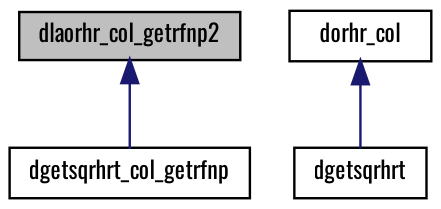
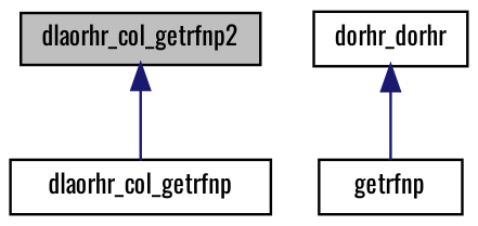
  digraph {
    fontname=Oswald
    rankdir=TB
    node [color=black fillcolor=white fontname=Oswald fontsize=10 shape=record style=filled]
    edge [color=midnightblue dir=back fontname=Oswald fontsize=10 labelfontname=Helvetica labelfontsize=10 style=solid]
    n1 [fillcolor=grey75 fontcolor=black height=0.2 label=dlaorhr_col_getrfnp2 width=0.4]
-   n2 [height=0.2 label=dgetsqrhrt_col_getrfnp width=0.4]
-   n3 [height=0.2 label=dorhr_col width=0.4]
-   n4 [height=0.2 label=dgetsqrhrt width=0.4]
+   n2 [height=0.2 label=dlaorhr_col_getrfnp width=0.4]
+   n3 [height=0.2 label=dorhr_dorhr width=0.4]
+   n4 [height=0.2 label=getrfnp width=0.4]
    n1 -> n2
    n3 -> n4
  }
